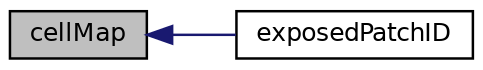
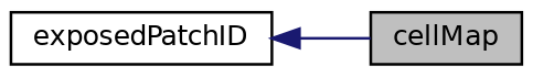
  digraph {
    rankdir=LR
    node [color=black fontname=Helvetica fontsize=10 shape=record]
    n1 [fillcolor=grey75 fontcolor=black height=0.2 label=cellMap style=filled width=0.4]
    n2 [height=0.2 label=exposedPatchID width=0.4]
-   n1 -> n2 [color=midnightblue dir=back fontname=Helvetica fontsize=10 labelfontname=Helvetica labelfontsize=10 style=solid]
+   n2 -> n1 [color=midnightblue dir=back fontname=Helvetica fontsize=10 labelfontname=Helvetica labelfontsize=10 style=solid]
  }
